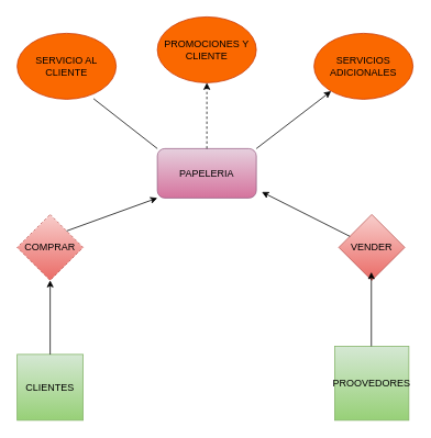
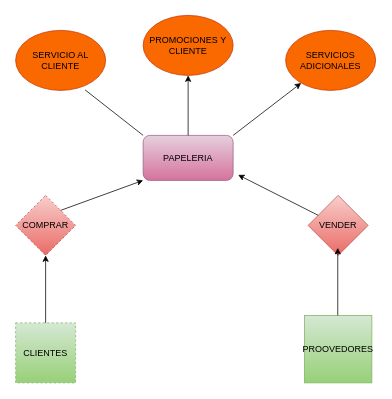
  <mxCell id="0" />
  <mxCell id="1" parent="0" />
  <mxCell id="2" value="PAPELERIA" style="rounded=1;whiteSpace=wrap;html=1;fillColor=#e6d0de;gradientColor=#d5739d;strokeColor=#996185;" vertex="1" parent="1"><mxGeometry x="190" y="180" width="120" height="60" as="geometry" /></mxCell>
  <mxCell id="3" value="SERVICIO AL CLIENTE" style="ellipse;whiteSpace=wrap;html=1;fillColor=#fa6800;strokeColor=#C73500;fontColor=#000000;" vertex="1" parent="1"><mxGeometry x="20" y="40" width="120" height="80" as="geometry" /></mxCell>
  <mxCell id="4" value="PROMOCIONES Y CLIENTE" style="ellipse;whiteSpace=wrap;html=1;fillColor=#fa6800;fontColor=#000000;strokeColor=#C73500;" vertex="1" parent="1"><mxGeometry x="190" y="20" width="120" height="80" as="geometry" /></mxCell>
  <mxCell id="5" value="SERVICIOS ADICIONALES" style="ellipse;whiteSpace=wrap;html=1;fillColor=#fa6800;fontColor=#000000;strokeColor=#C73500;" vertex="1" parent="1"><mxGeometry x="380" y="40" width="120" height="80" as="geometry" /></mxCell>
- <mxCell id="6" value="CLIENTES" style="whiteSpace=wrap;html=1;aspect=fixed;fillColor=#d5e8d4;gradientColor=#97d077;strokeColor=#82b366;" vertex="1" parent="1"><mxGeometry x="20" y="430" width="80" height="80" as="geometry" /></mxCell>
+ <mxCell id="6" value="CLIENTES" style="whiteSpace=wrap;html=1;aspect=fixed;fillColor=#d5e8d4;gradientColor=#97d077;strokeColor=#82b366;dashed=1;" vertex="1" parent="1"><mxGeometry x="20" y="430" width="80" height="80" as="geometry" /></mxCell>
  <mxCell id="7" value="COMPRAR" style="rhombus;whiteSpace=wrap;html=1;fillColor=#f8cecc;gradientColor=#ea6b66;strokeColor=#b85450;dashed=1;" vertex="1" parent="1"><mxGeometry x="20" y="260" width="80" height="80" as="geometry" /></mxCell>
  <mxCell id="8" value="VENDER" style="rhombus;whiteSpace=wrap;html=1;fillColor=#f8cecc;gradientColor=#ea6b66;strokeColor=#b85450;" vertex="1" parent="1"><mxGeometry x="410" y="260" width="80" height="80" as="geometry" /></mxCell>
  <mxCell id="9" value="PROOVEDORES" style="whiteSpace=wrap;html=1;aspect=fixed;fillColor=#d5e8d4;gradientColor=#97d077;strokeColor=#82b366;" vertex="1" parent="1"><mxGeometry x="405" y="420" width="90" height="90" as="geometry" /></mxCell>
  <mxCell id="10" value="" style="endArrow=none;html=1;rounded=0;entryX=0.772;entryY=0.992;entryDx=0;entryDy=0;entryPerimeter=0;exitX=0;exitY=0;exitDx=0;exitDy=0;" edge="1" parent="1" source="2" target="3"><mxGeometry width="50" height="50" relative="1" as="geometry"><mxPoint x="190" y="270" as="sourcePoint" /><mxPoint x="240" y="220" as="targetPoint" /><Array as="points" /></mxGeometry></mxCell>
  <mxCell id="11" value="" style="endArrow=classic;html=1;rounded=0;exitX=1;exitY=0;exitDx=0;exitDy=0;" edge="1" parent="1" source="2" target="5"><mxGeometry width="50" height="50" relative="1" as="geometry"><mxPoint x="420" y="181" as="sourcePoint" /><mxPoint x="343" y="120" as="targetPoint" /><Array as="points" /></mxGeometry></mxCell>
- <mxCell id="12" value="" style="endArrow=classic;html=1;rounded=0;exitX=0.5;exitY=0;exitDx=0;exitDy=0;dashed=1;" edge="1" parent="1" source="2" target="4"><mxGeometry width="50" height="50" relative="1" as="geometry"><mxPoint x="288.5" y="171" as="sourcePoint" /><mxPoint x="211.5" y="110" as="targetPoint" /><Array as="points" /></mxGeometry></mxCell>
+ <mxCell id="12" value="" style="endArrow=classic;html=1;rounded=0;exitX=0.5;exitY=0;exitDx=0;exitDy=0;" edge="1" parent="1" source="2" target="4"><mxGeometry width="50" height="50" relative="1" as="geometry"><mxPoint x="288.5" y="171" as="sourcePoint" /><mxPoint x="211.5" y="110" as="targetPoint" /><Array as="points" /></mxGeometry></mxCell>
  <mxCell id="13" value="" style="endArrow=classic;html=1;rounded=0;entryX=0.5;entryY=1;entryDx=0;entryDy=0;exitX=0.5;exitY=0;exitDx=0;exitDy=0;" edge="1" parent="1" source="6" target="7"><mxGeometry width="50" height="50" relative="1" as="geometry"><mxPoint x="67" y="425" as="sourcePoint" /><mxPoint x="-10" y="364" as="targetPoint" /><Array as="points" /></mxGeometry></mxCell>
  <mxCell id="14" value="" style="endArrow=classic;html=1;rounded=0;entryX=0.5;entryY=1;entryDx=0;entryDy=0;exitX=0.5;exitY=0;exitDx=0;exitDy=0;" edge="1" parent="1"><mxGeometry width="50" height="50" relative="1" as="geometry"><mxPoint x="449.5" y="420" as="sourcePoint" /><mxPoint x="449.5" y="330" as="targetPoint" /><Array as="points" /></mxGeometry></mxCell>
  <mxCell id="15" value="" style="endArrow=classic;html=1;rounded=0;entryX=0;entryY=1;entryDx=0;entryDy=0;exitX=1;exitY=0;exitDx=0;exitDy=0;" edge="1" parent="1" source="7" target="2"><mxGeometry width="50" height="50" relative="1" as="geometry"><mxPoint x="140" y="300" as="sourcePoint" /><mxPoint x="140" y="210" as="targetPoint" /><Array as="points" /></mxGeometry></mxCell>
  <mxCell id="16" value="" style="endArrow=classic;html=1;rounded=0;entryX=1.056;entryY=0.878;entryDx=0;entryDy=0;entryPerimeter=0;" edge="1" parent="1" source="8" target="2"><mxGeometry width="50" height="50" relative="1" as="geometry"><mxPoint x="350" y="310" as="sourcePoint" /><mxPoint x="350" y="220" as="targetPoint" /><Array as="points" /></mxGeometry></mxCell>
